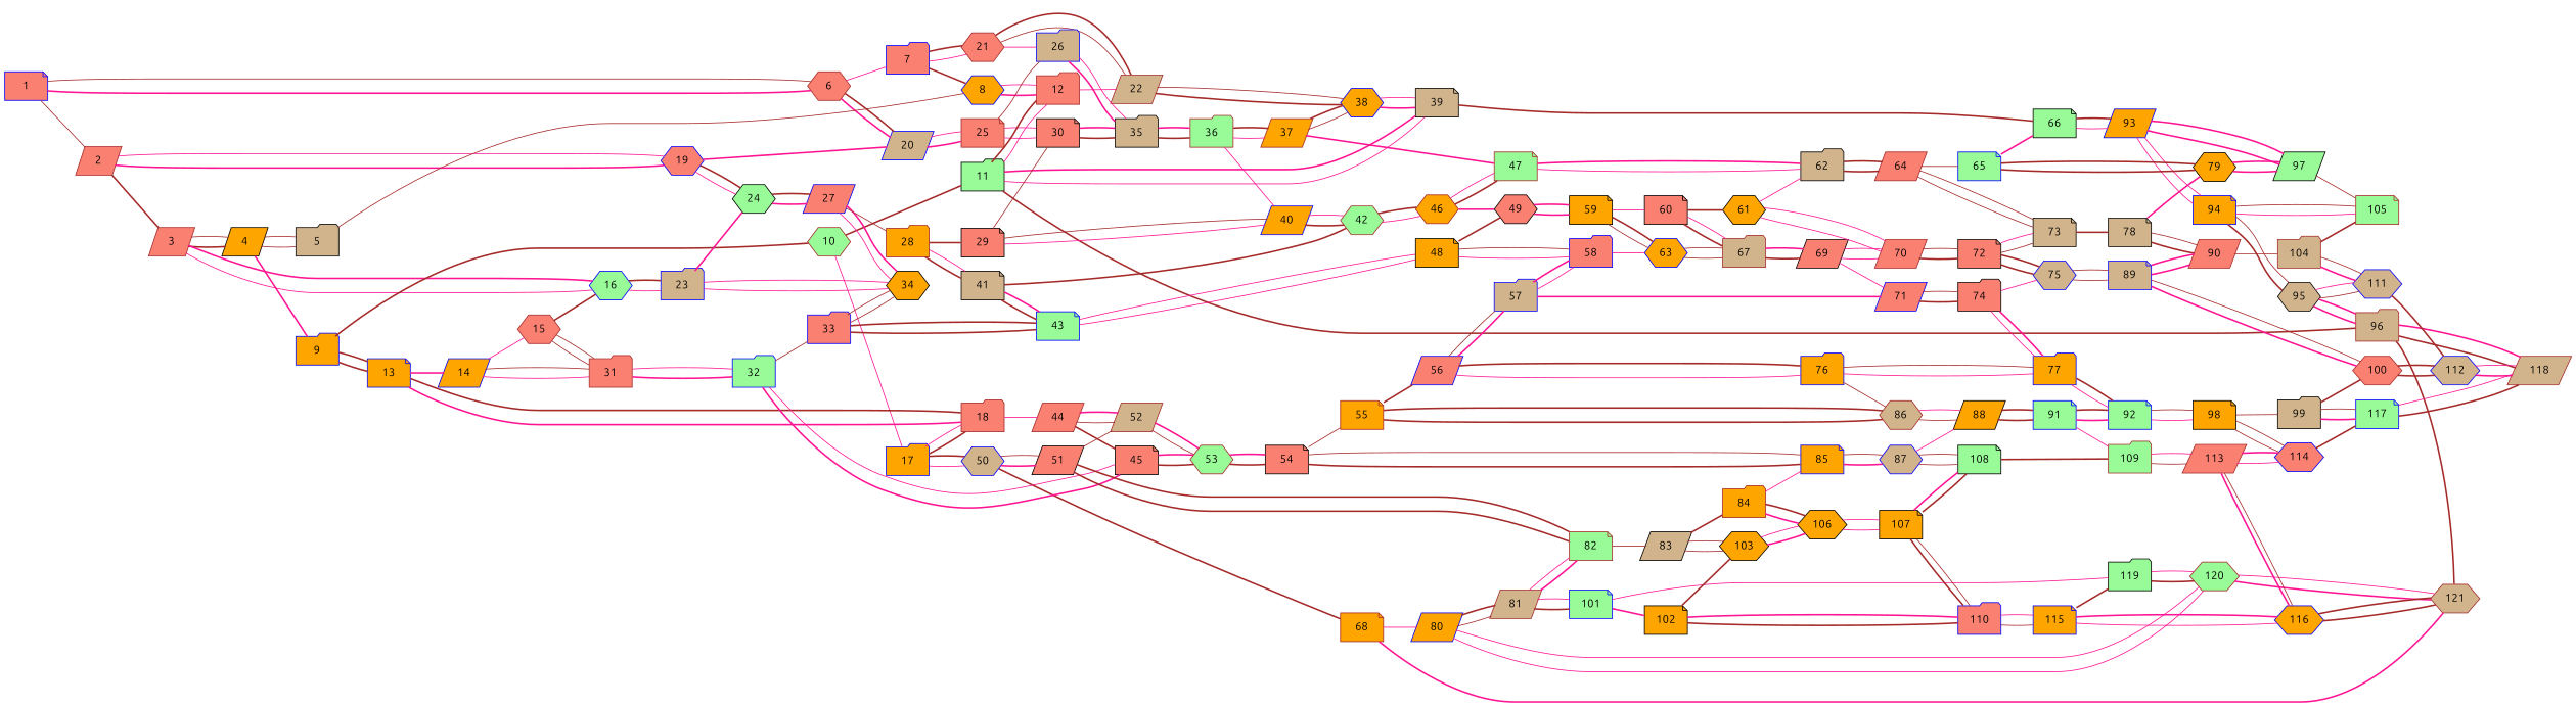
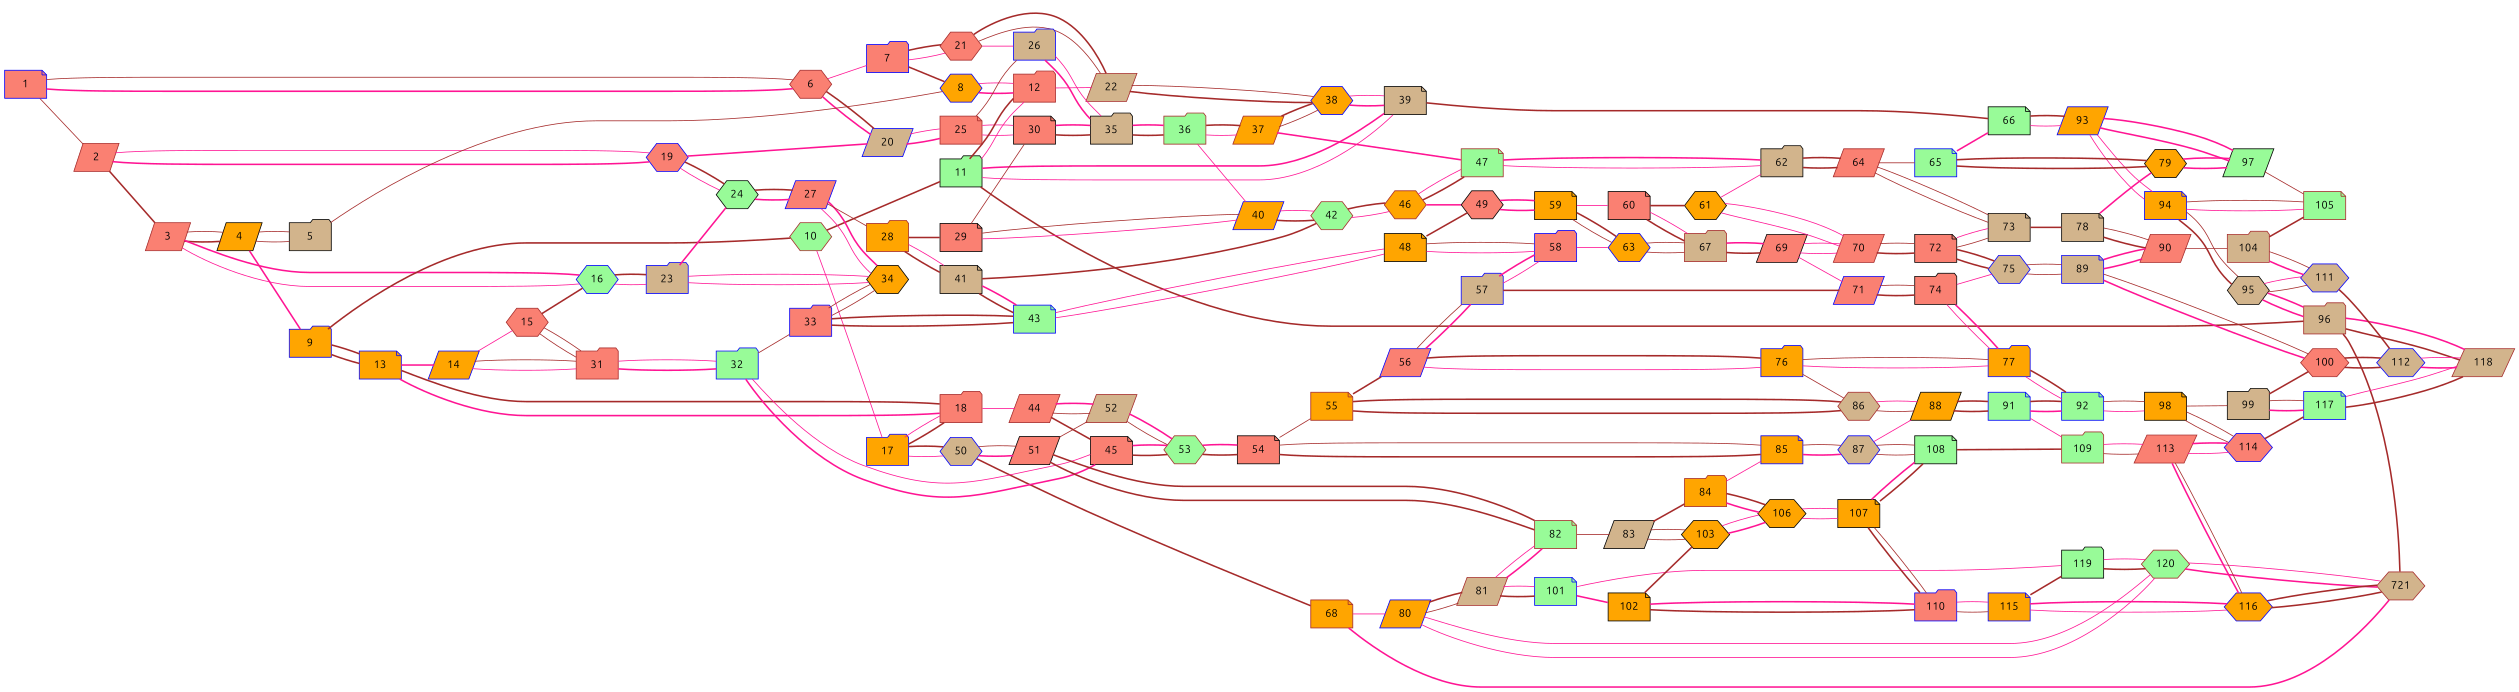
  graph {
    fontname=Ubuntu
    rankdir=LR
    node [color=blue fillcolor=salmon fontname=Ubuntu shape=note style=filled]
    edge [color=brown fontname=Ubuntu style=bold]
    2 [color=brown shape=parallelogram]
    1
    6 [color=brown shape=hexagon]
    3 [color=brown shape=parallelogram]
    19 [shape=hexagon]
    7 [shape=folder]
    20 [fillcolor=tan shape=parallelogram]
    4 [color=black fillcolor=orange shape=parallelogram]
    16 [fillcolor=palegreen shape=hexagon]
    24 [color=black fillcolor=palegreen shape=hexagon]
    5 [color=black fillcolor=tan shape=folder]
    9 [fillcolor=orange shape=folder]
    23 [fillcolor=tan shape=folder]
    8 [fillcolor=orange shape=hexagon]
    10 [color=brown fillcolor=palegreen shape=hexagon]
    13 [fillcolor=orange]
    12 [color=brown shape=folder]
    21 [color=brown shape=hexagon]
    25 [color=brown]
    22 [color=brown fillcolor=tan shape=parallelogram]
    26 [fillcolor=tan shape=folder]
    11 [color=black fillcolor=palegreen shape=folder]
    17 [fillcolor=orange shape=folder]
    14 [fillcolor=orange shape=parallelogram]
    18 [color=brown shape=folder]
    39 [color=black fillcolor=tan]
    96 [color=brown fillcolor=tan shape=folder]
    50 [fillcolor=tan shape=hexagon]
    68 [color=brown fillcolor=orange]
    80 [fillcolor=orange shape=parallelogram]
-   121 [color=brown fillcolor=tan shape=hexagon]
+   121 [color=brown fillcolor=tan shape=hexagon label=721]
    66 [color=black fillcolor=palegreen]
    118 [color=brown fillcolor=tan shape=parallelogram]
    38 [fillcolor=orange shape=hexagon]
    15 [color=brown shape=hexagon]
    31 [color=brown shape=folder]
    44 [color=brown shape=parallelogram]
    32 [fillcolor=palegreen shape=folder]
    34 [color=black fillcolor=orange shape=hexagon]
    51 [color=black shape=parallelogram]
    45 [color=black]
    52 [color=brown fillcolor=tan shape=parallelogram]
    27 [shape=parallelogram]
    30 [color=black]
    35 [color=black fillcolor=tan shape=folder]
    28 [color=brown fillcolor=orange shape=folder]
    36 [color=brown fillcolor=palegreen shape=folder]
    29 [color=black]
    41 [color=black fillcolor=tan]
    40 [fillcolor=orange shape=parallelogram]
    43 [fillcolor=palegreen]
    42 [color=brown fillcolor=palegreen shape=hexagon]
    33 [shape=folder]
    53 [color=brown fillcolor=palegreen shape=hexagon]
    48 [color=black fillcolor=orange]
    37 [color=brown fillcolor=orange shape=parallelogram]
    47 [color=brown fillcolor=palegreen]
    62 [color=black fillcolor=tan shape=folder]
    93 [fillcolor=orange shape=parallelogram]
    46 [color=brown fillcolor=orange shape=hexagon]
    49 [color=black shape=hexagon]
    58 [shape=folder]
    54 [color=black]
    59 [color=black fillcolor=orange]
    64 [color=brown shape=parallelogram]
    63 [fillcolor=orange shape=hexagon]
    60 [color=black]
    82 [color=brown fillcolor=palegreen]
    83 [color=black fillcolor=tan shape=parallelogram]
    55 [color=brown fillcolor=orange]
    85 [fillcolor=orange]
    56 [shape=parallelogram]
    86 [color=brown fillcolor=tan shape=hexagon]
    87 [fillcolor=tan shape=hexagon]
    57 [fillcolor=tan shape=folder]
    76 [fillcolor=orange shape=folder]
    88 [color=black fillcolor=orange shape=parallelogram]
    71 [shape=parallelogram]
    77 [fillcolor=orange shape=folder]
    74 [color=black shape=folder]
    67 [color=brown fillcolor=tan shape=folder]
    61 [color=black fillcolor=orange shape=hexagon]
    70 [color=brown shape=parallelogram]
    69 [color=black shape=parallelogram]
    72 [color=black]
    65 [fillcolor=palegreen]
    73 [color=black fillcolor=tan]
    79 [color=black fillcolor=orange shape=hexagon]
    78 [color=black fillcolor=tan]
    97 [color=black fillcolor=palegreen shape=parallelogram]
    94 [fillcolor=orange]
    81 [color=brown fillcolor=tan shape=parallelogram]
    120 [color=brown fillcolor=palegreen shape=hexagon]
    75 [fillcolor=tan shape=hexagon]
    89 [fillcolor=tan]
    90 [color=brown shape=parallelogram]
    92 [fillcolor=palegreen]
    100 [color=brown shape=hexagon]
    98 [color=black fillcolor=orange]
    104 [color=brown fillcolor=tan shape=folder]
    105 [color=brown fillcolor=palegreen]
    101 [fillcolor=palegreen]
    102 [color=black fillcolor=orange]
    119 [color=black fillcolor=palegreen shape=folder]
    84 [color=brown fillcolor=orange shape=folder]
    103 [color=black fillcolor=orange shape=hexagon]
    106 [color=black fillcolor=orange shape=hexagon]
    107 [color=black fillcolor=orange]
    108 [color=black fillcolor=palegreen]
    91 [fillcolor=palegreen]
    109 [color=brown fillcolor=palegreen shape=folder]
    112 [fillcolor=tan shape=hexagon]
    111 [fillcolor=tan shape=hexagon]
    113 [color=brown shape=parallelogram]
    99 [color=black fillcolor=tan shape=folder]
    114 [shape=hexagon]
    95 [color=black fillcolor=tan shape=hexagon]
    117 [fillcolor=palegreen]
    110 [shape=folder]
    115 [fillcolor=orange]
    116 [fillcolor=orange shape=hexagon]
    2 -- 3
    2 -- 19 [color=deeppink]
    2 -- 19 [color=deeppink style=solid]
    1 -- 2 [style=solid]
    1 -- 6 [color=deeppink]
    1 -- 6 [style=solid]
    6 -- 7 [color=deeppink style=solid]
    6 -- 20 [color=deeppink]
    6 -- 20
    3 -- 4
    3 -- 4 [style=solid]
    3 -- 16 [color=deeppink style=solid]
    3 -- 16 [color=deeppink]
    19 -- 20 [color=deeppink]
    19 -- 24 [color=deeppink style=solid]
    19 -- 24
    7 -- 8
    7 -- 21 [color=deeppink style=solid]
    7 -- 21
    20 -- 25 [color=deeppink]
    20 -- 25 [color=deeppink style=solid]
    4 -- 5 [style=solid]
    4 -- 5 [style=solid]
    4 -- 9 [color=deeppink]
    16 -- 23 [color=deeppink style=solid]
    16 -- 23
    24 -- 27 [color=deeppink]
    24 -- 27
    5 -- 8 [style=solid]
    9 -- 10
    9 -- 13
    9 -- 13
    23 -- 24 [color=deeppink]
    23 -- 34 [color=deeppink style=solid]
    23 -- 34 [color=deeppink style=solid]
    8 -- 12 [color=deeppink]
    8 -- 12 [color=deeppink style=solid]
    10 -- 11
    10 -- 17 [color=deeppink style=solid]
    13 -- 14 [color=deeppink]
    13 -- 18 [color=deeppink]
    13 -- 18
    12 -- 22 [color=deeppink style=solid]
    21 -- 22 [style=solid]
    21 -- 22
    21 -- 26 [color=deeppink style=solid]
    25 -- 26 [style=solid]
    25 -- 30 [color=deeppink style=solid]
    25 -- 30 [color=deeppink style=solid]
    22 -- 38
    22 -- 38 [style=solid]
    26 -- 35 [color=deeppink]
    26 -- 35 [color=deeppink style=solid]
    11 -- 12 [color=deeppink style=solid]
    11 -- 12
    11 -- 39 [color=deeppink style=solid]
    11 -- 39 [color=deeppink]
    11 -- 96
    17 -- 18
    17 -- 18 [color=deeppink style=solid]
    17 -- 50 [color=deeppink style=solid]
    17 -- 50
    14 -- 15 [color=deeppink style=solid]
    14 -- 31 [color=deeppink style=solid]
    14 -- 31 [style=solid]
    18 -- 44 [color=deeppink style=solid]
    39 -- 66
    96 -- 121
    96 -- 118
    96 -- 118 [color=deeppink]
    50 -- 68
    50 -- 51 [color=deeppink]
    50 -- 51 [style=solid]
    68 -- 80 [color=deeppink style=solid]
    68 -- 121 [color=deeppink]
    80 -- 81 [style=solid]
    80 -- 81
    80 -- 120 [color=deeppink style=solid]
    80 -- 120 [color=deeppink style=solid]
    66 -- 93 [color=deeppink style=solid]
    66 -- 93
    38 -- 39 [color=deeppink]
    38 -- 39 [color=deeppink style=solid]
    15 -- 16
    15 -- 31 [style=solid]
    15 -- 31 [style=solid]
    31 -- 32 [color=deeppink]
    31 -- 32 [color=deeppink style=solid]
    44 -- 45
    44 -- 52 [style=solid]
    44 -- 52 [color=deeppink]
    32 -- 45 [color=deeppink]
    32 -- 45 [color=deeppink style=solid]
    32 -- 33 [style=solid]
    51 -- 52 [style=solid]
    51 -- 82
    51 -- 82
    45 -- 53
    45 -- 53 [color=deeppink]
    52 -- 53 [style=solid]
    52 -- 53 [color=deeppink]
    27 -- 34 [color=deeppink style=solid]
    27 -- 34 [color=deeppink]
    27 -- 28 [style=solid]
    30 -- 35
    30 -- 35 [color=deeppink]
    35 -- 36
    35 -- 36 [color=deeppink]
    28 -- 29
    28 -- 41
    28 -- 41 [color=deeppink style=solid]
    36 -- 40 [color=deeppink style=solid]
    36 -- 37 [color=deeppink style=solid]
    36 -- 37
    29 -- 30 [style=solid]
    29 -- 40 [color=deeppink style=solid]
    29 -- 40 [style=solid]
    41 -- 43
    41 -- 43 [color=deeppink]
    41 -- 42
    40 -- 42
    40 -- 42 [color=deeppink style=solid]
    43 -- 48 [color=deeppink style=solid]
    43 -- 48 [color=deeppink style=solid]
    42 -- 46 [color=deeppink style=solid]
    42 -- 46
    33 -- 34 [style=solid]
    33 -- 34 [style=solid]
    33 -- 43
    33 -- 43
    53 -- 54
    53 -- 54 [color=deeppink]
    48 -- 49
    48 -- 58 [color=deeppink style=solid]
    48 -- 58 [style=solid]
    37 -- 38 [style=solid]
    37 -- 38
    37 -- 47 [color=deeppink]
    47 -- 62 [color=deeppink style=solid]
    47 -- 62 [color=deeppink]
    62 -- 64
    62 -- 64
    93 -- 97 [color=deeppink]
    93 -- 97 [color=deeppink]
    93 -- 94 [color=deeppink style=solid]
    93 -- 94 [color=deeppink style=solid]
    46 -- 47
    46 -- 47 [color=deeppink style=solid]
    46 -- 49 [color=deeppink]
    49 -- 59 [color=deeppink]
    49 -- 59 [color=deeppink]
    58 -- 63 [color=deeppink style=solid]
    54 -- 55 [style=solid]
    54 -- 85
    54 -- 85 [style=solid]
    59 -- 63 [style=solid]
    59 -- 63
    59 -- 60 [color=deeppink style=solid]
    64 -- 65 [style=solid]
    64 -- 73 [style=solid]
    64 -- 73 [style=solid]
    63 -- 67 [style=solid]
    63 -- 67 [style=solid]
    60 -- 67
    60 -- 67 [color=deeppink style=solid]
    60 -- 61
    82 -- 83 [style=solid]
    83 -- 84
    83 -- 103 [style=solid]
    83 -- 103 [style=solid]
    55 -- 56
    55 -- 86
    55 -- 86
    85 -- 87 [color=deeppink]
    85 -- 87 [style=solid]
    56 -- 57 [color=deeppink]
    56 -- 57 [style=solid]
    56 -- 76 [color=deeppink style=solid]
    56 -- 76
    86 -- 88 [style=solid]
    86 -- 88 [color=deeppink style=solid]
    87 -- 88 [color=deeppink style=solid]
    87 -- 108 [style=solid]
    87 -- 108 [style=solid]
    57 -- 58 [color=deeppink style=solid]
    57 -- 58 [color=deeppink]
-   57 -- 71 [color=deeppink]
+   57 -- 71
    76 -- 86 [style=solid]
    76 -- 77 [color=deeppink style=solid]
    76 -- 77 [style=solid]
    88 -- 91
    88 -- 91
    71 -- 74
    71 -- 74 [style=solid]
    77 -- 92 [color=deeppink style=solid]
    77 -- 92
    74 -- 77 [color=deeppink style=solid]
    74 -- 77 [color=deeppink]
    74 -- 75 [color=deeppink style=solid]
    67 -- 69
    67 -- 69 [color=deeppink]
    61 -- 62 [color=deeppink style=solid]
    61 -- 70 [color=deeppink style=solid]
    61 -- 70 [color=deeppink style=solid]
    70 -- 72
    70 -- 72 [style=solid]
    69 -- 71 [color=deeppink style=solid]
    69 -- 70 [color=deeppink style=solid]
    69 -- 70 [color=deeppink style=solid]
    72 -- 73 [style=solid]
    72 -- 73 [color=deeppink style=solid]
    72 -- 75
    72 -- 75
    65 -- 66 [color=deeppink]
    65 -- 79
    65 -- 79
    73 -- 78
    79 -- 97 [color=deeppink]
    79 -- 97 [color=deeppink]
    78 -- 79 [color=deeppink]
    78 -- 90
    78 -- 90 [style=solid]
    97 -- 105 [style=solid]
    94 -- 105 [color=deeppink style=solid]
    94 -- 105 [style=solid]
    94 -- 95
    94 -- 95 [style=solid]
    81 -- 82 [color=deeppink]
    81 -- 82 [color=deeppink style=solid]
    81 -- 101
    81 -- 101 [color=deeppink style=solid]
    120 -- 121 [color=deeppink]
    120 -- 121 [color=deeppink style=solid]
    75 -- 89 [style=solid]
    75 -- 89 [style=solid]
    89 -- 90 [color=deeppink]
    89 -- 90 [color=deeppink]
    89 -- 100 [color=deeppink]
    89 -- 100 [style=solid]
    90 -- 104 [style=solid]
    92 -- 98 [color=deeppink style=solid]
    92 -- 98 [style=solid]
    100 -- 112
    100 -- 112
    98 -- 99 [style=solid]
    98 -- 114 [style=solid]
    98 -- 114 [style=solid]
    104 -- 105
    104 -- 111 [color=deeppink]
    104 -- 111 [style=solid]
    101 -- 102 [color=deeppink]
    101 -- 119 [color=deeppink style=solid]
    102 -- 103
    102 -- 110
    102 -- 110 [color=deeppink]
    119 -- 120
    119 -- 120 [color=deeppink style=solid]
    84 -- 85 [color=deeppink style=solid]
    84 -- 106 [color=deeppink]
    84 -- 106
    103 -- 106 [color=deeppink]
    103 -- 106 [color=deeppink style=solid]
    106 -- 107 [color=deeppink style=solid]
    106 -- 107 [color=deeppink style=solid]
    107 -- 108
    107 -- 108 [color=deeppink]
    107 -- 110
    107 -- 110 [style=solid]
    108 -- 109
    91 -- 92 [color=deeppink]
    91 -- 92
    91 -- 109 [color=deeppink style=solid]
    109 -- 113 [style=solid]
    109 -- 113 [color=deeppink style=solid]
    112 -- 118 [color=deeppink]
    112 -- 118 [color=deeppink style=solid]
    111 -- 112
    113 -- 114 [color=deeppink style=solid]
    113 -- 114 [color=deeppink]
    113 -- 116 [color=deeppink]
    113 -- 116 [style=solid]
    99 -- 100
    99 -- 117 [color=deeppink]
    99 -- 117 [style=solid]
    114 -- 117
    95 -- 96 [color=deeppink]
    95 -- 96 [color=deeppink]
    95 -- 111 [style=solid]
    95 -- 111 [color=deeppink style=solid]
    117 -- 118
    117 -- 118 [color=deeppink style=solid]
    110 -- 115 [style=solid]
    110 -- 115 [color=deeppink style=solid]
    115 -- 119
    115 -- 116 [color=deeppink style=solid]
    115 -- 116 [color=deeppink]
    116 -- 121
    116 -- 121
  }
